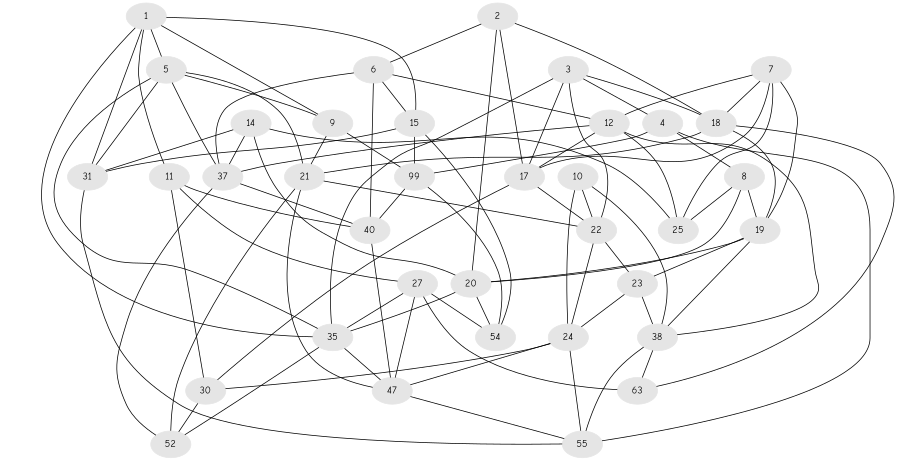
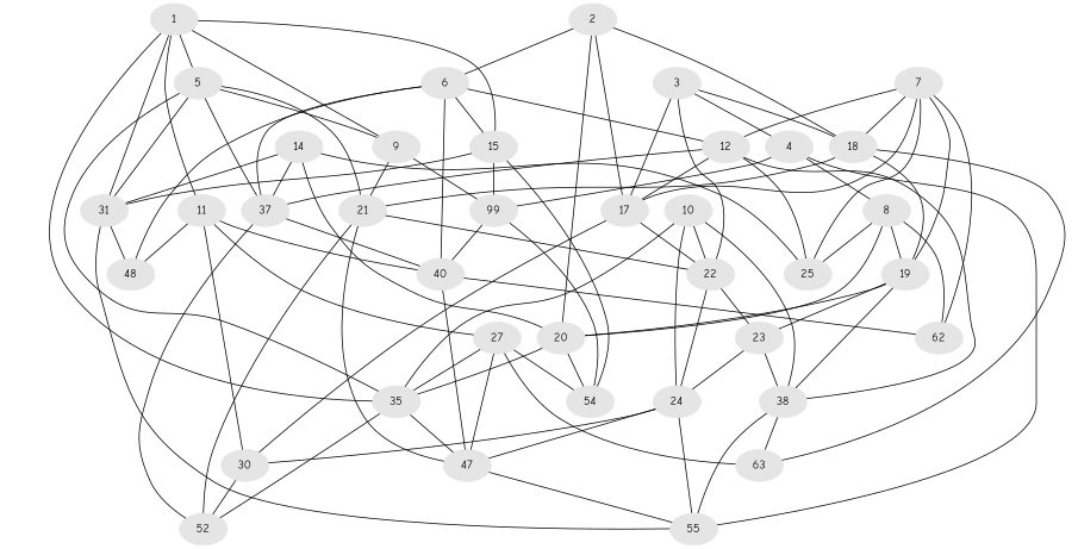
  graph {
    fontname="Comic Neue"
    node [color=gray90 fontname="Comic Neue" style=filled]
    edge [fontname="Comic Neue"]
    1 [super="+46"]
    5 [super="+13"]
    9
    11 [super="+60"]
    15 [super="+16"]
    31 [super="+64"]
    35 [super="+45"]
    21 [super="+36"]
    37 [super="+49"]
    n10 [label=99 super="+50"]
    30 [super="+53"]
    40 [super="+44"]
+   48
    27 [super="+32"]
    54
    55 [super="+57"]
    47 [super="+61"]
    52
    6 [super="+56"]
    12 [super="+58"]
    2
    17 [super="+39"]
    18 [super="+42"]
    20 [super="+43"]
    22 [super="+41"]
    19 [super="+33"]
    63
    4 [super="+51"]
    8 [super="+28"]
    3
    24 [super="+26"]
    23
    25
+   62
    38 [super="+59"]
    7 [super="+34"]
    10
    14
    1 -- 5
    1 -- 9
    1 -- 11
    1 -- 15
    1 -- 31
    1 -- 35
    5 -- 9
    5 -- 31
    5 -- 35
    5 -- 21
    5 -- 37
    9 -- 21
    9 -- n10
    11 -- 30 [weight=2]
    11 -- 40
+   11 -- 48
    11 -- 27
    15 -- 31
    15 -- n10
    15 -- 54
+   31 -- 48
    31 -- 55
    35 -- 47
    35 -- 52
    21 -- 47
    21 -- 52
    21 -- 22
    37 -- 40
    37 -- 52
    n10 -- 40
    n10 -- 54
    30 -- 52
    40 -- 47
+   40 -- 62
    27 -- 35
    27 -- 54
    27 -- 47
    27 -- 63 [weight=2]
    47 -- 55
    6 -- 15
    6 -- 37
    6 -- 40
+   6 -- 48
    6 -- 12
    12 -- 37
    12 -- 17
    12 -- 25
    12 -- 38
    2 -- 6
    2 -- 17
    2 -- 18
    2 -- 20
    17 -- 30
    17 -- 22
    18 -- 21
    18 -- 19
    18 -- 63
    20 -- 35
    20 -- 54
    22 -- 24
    22 -- 23
    19 -- 20
    19 -- 23
    19 -- 38
    4 -- n10 [weight=2]
    4 -- 55 [weight=2]
    4 -- 8
    8 -- 20
    8 -- 19
    8 -- 25
+   8 -- 62 [weight=2]
    3 -- 17
    3 -- 18
    3 -- 22
    3 -- 4
    24 -- 30
    24 -- 55
    24 -- 47
    23 -- 24
    23 -- 38
    38 -- 55
    38 -- 63
    7 -- 12
    7 -- 17
    7 -- 18
    7 -- 19
    7 -- 25
-   3 -- 35
+   7 -- 62
+   10 -- 35
    10 -- 22
    10 -- 24
    10 -- 38
    14 -- 31
    14 -- 37
    14 -- 20
    14 -- 25
  }
